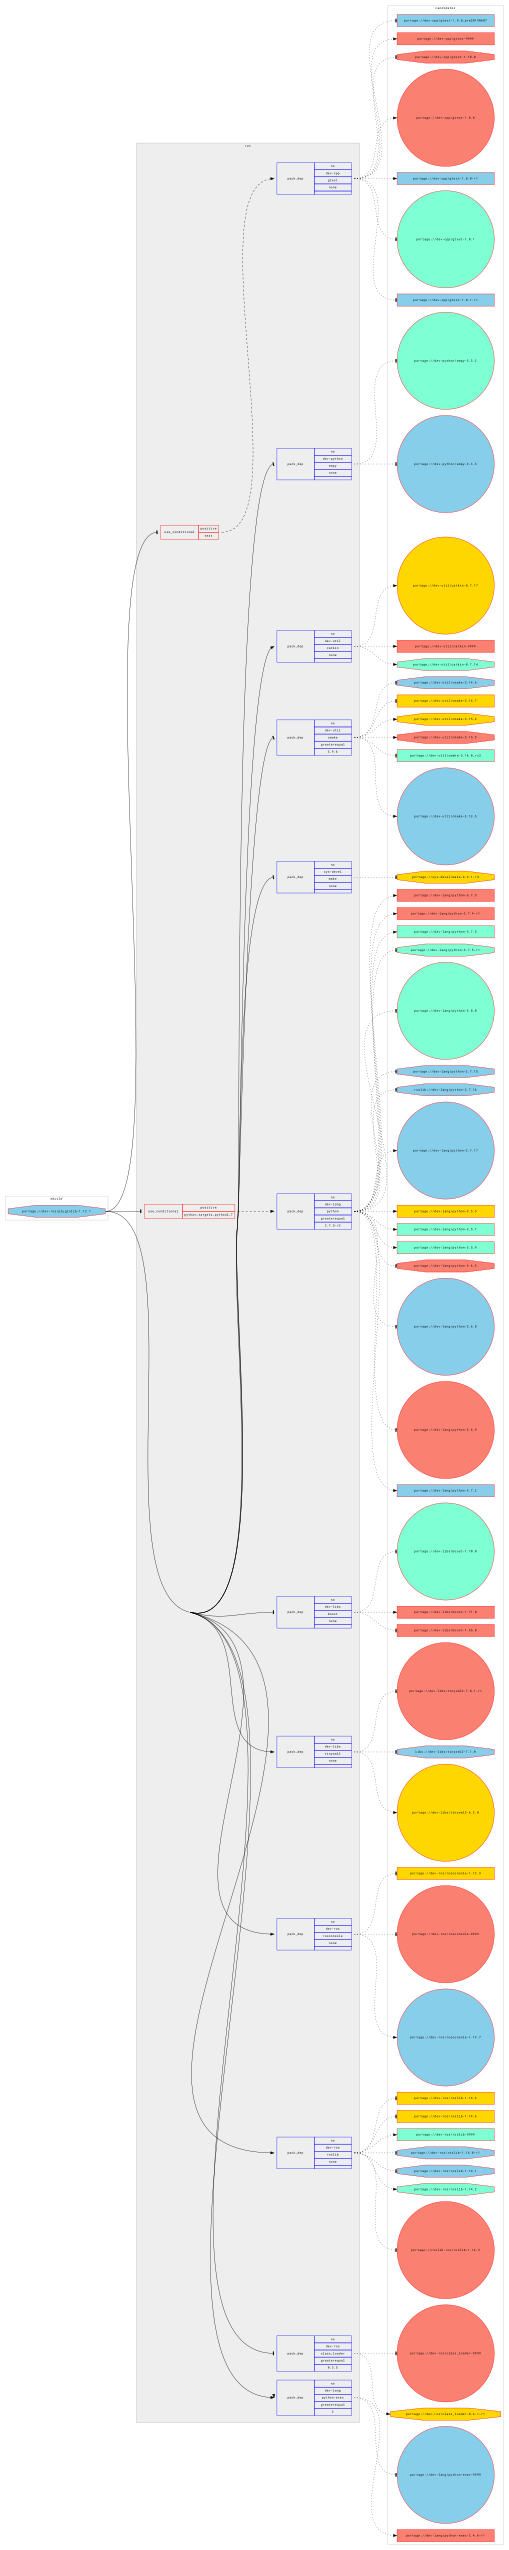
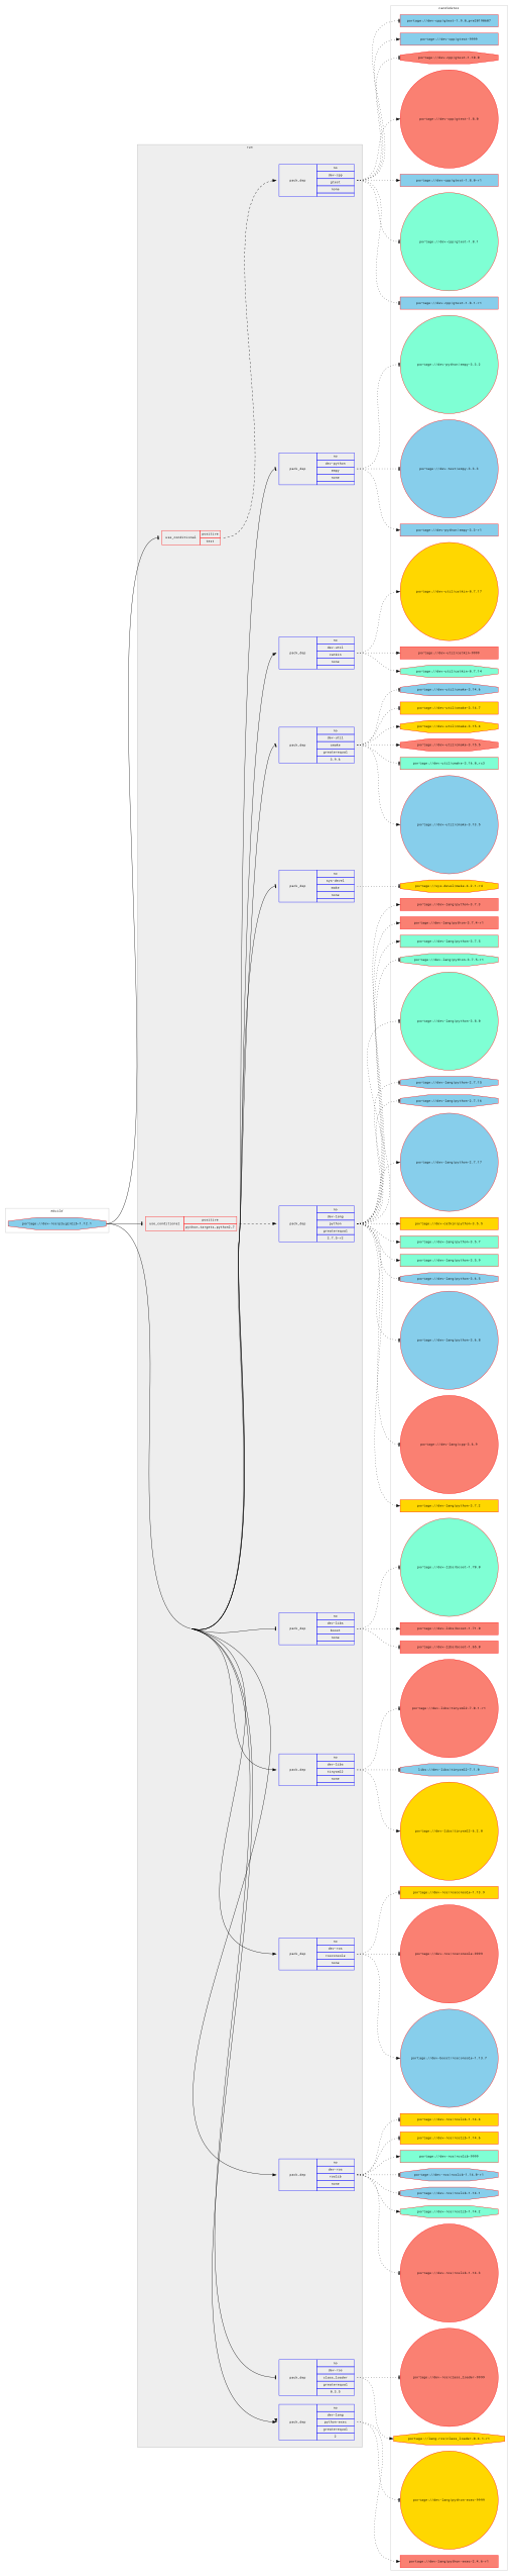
  digraph {
    compound=true
    concentrate=true
    fontname="Roboto Mono"
    fontsize=10
    newrank=true
    rankdir=LR
    ranksep=1.5
    node [color=red fillcolor=skyblue fontname="Roboto Mono" fontsize=10 shape=box style=filled]
    edge [arrowhead=tee fontname="Roboto Mono" headport=w style=dotted tailport=e weight=100]
    n1 [label="portage://dev-ros/pluginlib-1.12.1" shape=octagon width=4]
    n2 [color=blue label=<<TABLE BORDER="0" CELLBORDER="1" CELLSPACING="0" CELLPADDING="4" WIDTH="220"><TR><TD ROWSPAN="6" CELLPADDING="30">pack_dep</TD></TR><TR><TD WIDTH="110">no</TD></TR><TR><TD>dev-cpp</TD></TR><TR><TD>gtest</TD></TR><TR><TD>none</TD></TR><TR><TD></TD></TR></TABLE>> shape=none fillcolor="" style=""]
    n3 [label=<<TABLE BORDER="0" CELLBORDER="1" CELLSPACING="0" CELLPADDING="4"><TR><TD ROWSPAN="3" CELLPADDING="10">use_conditional</TD></TR><TR><TD>positive</TD></TR><TR><TD>test</TD></TR></TABLE>> shape=none fillcolor="" style=""]
    n4 [color=blue label=<<TABLE BORDER="0" CELLBORDER="1" CELLSPACING="0" CELLPADDING="4" WIDTH="220"><TR><TD ROWSPAN="6" CELLPADDING="30">pack_dep</TD></TR><TR><TD WIDTH="110">no</TD></TR><TR><TD>dev-python</TD></TR><TR><TD>empy</TD></TR><TR><TD>none</TD></TR><TR><TD></TD></TR></TABLE>> shape=none fillcolor="" style=""]
    n5 [color=blue label=<<TABLE BORDER="0" CELLBORDER="1" CELLSPACING="0" CELLPADDING="4" WIDTH="220"><TR><TD ROWSPAN="6" CELLPADDING="30">pack_dep</TD></TR><TR><TD WIDTH="110">no</TD></TR><TR><TD>dev-util</TD></TR><TR><TD>catkin</TD></TR><TR><TD>none</TD></TR><TR><TD></TD></TR></TABLE>> shape=none fillcolor="" style=""]
    n6 [color=blue label=<<TABLE BORDER="0" CELLBORDER="1" CELLSPACING="0" CELLPADDING="4" WIDTH="220"><TR><TD ROWSPAN="6" CELLPADDING="30">pack_dep</TD></TR><TR><TD WIDTH="110">no</TD></TR><TR><TD>dev-util</TD></TR><TR><TD>cmake</TD></TR><TR><TD>greaterequal</TD></TR><TR><TD>3.9.6</TD></TR></TABLE>> shape=none fillcolor="" style=""]
    n7 [color=blue label=<<TABLE BORDER="0" CELLBORDER="1" CELLSPACING="0" CELLPADDING="4" WIDTH="220"><TR><TD ROWSPAN="6" CELLPADDING="30">pack_dep</TD></TR><TR><TD WIDTH="110">no</TD></TR><TR><TD>sys-devel</TD></TR><TR><TD>make</TD></TR><TR><TD>none</TD></TR><TR><TD></TD></TR></TABLE>> shape=none fillcolor="" style=""]
    n8 [color=blue label=<<TABLE BORDER="0" CELLBORDER="1" CELLSPACING="0" CELLPADDING="4" WIDTH="220"><TR><TD ROWSPAN="6" CELLPADDING="30">pack_dep</TD></TR><TR><TD WIDTH="110">no</TD></TR><TR><TD>dev-ros</TD></TR><TR><TD>class_loader</TD></TR><TR><TD>greaterequal</TD></TR><TR><TD>0.3.5</TD></TR></TABLE>> shape=none fillcolor="" style=""]
    n9 [color=blue label=<<TABLE BORDER="0" CELLBORDER="1" CELLSPACING="0" CELLPADDING="4" WIDTH="220"><TR><TD ROWSPAN="6" CELLPADDING="30">pack_dep</TD></TR><TR><TD WIDTH="110">no</TD></TR><TR><TD>dev-lang</TD></TR><TR><TD>python</TD></TR><TR><TD>greaterequal</TD></TR><TR><TD>2.7.5-r2</TD></TR></TABLE>> shape=none fillcolor="" style=""]
    n10 [label=<<TABLE BORDER="0" CELLBORDER="1" CELLSPACING="0" CELLPADDING="4"><TR><TD ROWSPAN="3" CELLPADDING="10">use_conditional</TD></TR><TR><TD>positive</TD></TR><TR><TD>python_targets_python2_7</TD></TR></TABLE>> shape=none fillcolor="" style=""]
    n11 [color=blue label=<<TABLE BORDER="0" CELLBORDER="1" CELLSPACING="0" CELLPADDING="4" WIDTH="220"><TR><TD ROWSPAN="6" CELLPADDING="30">pack_dep</TD></TR><TR><TD WIDTH="110">no</TD></TR><TR><TD>dev-lang</TD></TR><TR><TD>python-exec</TD></TR><TR><TD>greaterequal</TD></TR><TR><TD>2</TD></TR></TABLE>> shape=none fillcolor="" style=""]
    n12 [color=blue label=<<TABLE BORDER="0" CELLBORDER="1" CELLSPACING="0" CELLPADDING="4" WIDTH="220"><TR><TD ROWSPAN="6" CELLPADDING="30">pack_dep</TD></TR><TR><TD WIDTH="110">no</TD></TR><TR><TD>dev-libs</TD></TR><TR><TD>boost</TD></TR><TR><TD>none</TD></TR><TR><TD></TD></TR></TABLE>> shape=none fillcolor="" style=""]
    n13 [color=blue label=<<TABLE BORDER="0" CELLBORDER="1" CELLSPACING="0" CELLPADDING="4" WIDTH="220"><TR><TD ROWSPAN="6" CELLPADDING="30">pack_dep</TD></TR><TR><TD WIDTH="110">no</TD></TR><TR><TD>dev-libs</TD></TR><TR><TD>tinyxml2</TD></TR><TR><TD>none</TD></TR><TR><TD></TD></TR></TABLE>> shape=none fillcolor="" style=""]
    n14 [color=blue label=<<TABLE BORDER="0" CELLBORDER="1" CELLSPACING="0" CELLPADDING="4" WIDTH="220"><TR><TD ROWSPAN="6" CELLPADDING="30">pack_dep</TD></TR><TR><TD WIDTH="110">no</TD></TR><TR><TD>dev-ros</TD></TR><TR><TD>rosconsole</TD></TR><TR><TD>none</TD></TR><TR><TD></TD></TR></TABLE>> shape=none fillcolor="" style=""]
    n15 [color=blue label=<<TABLE BORDER="0" CELLBORDER="1" CELLSPACING="0" CELLPADDING="4" WIDTH="220"><TR><TD ROWSPAN="6" CELLPADDING="30">pack_dep</TD></TR><TR><TD WIDTH="110">no</TD></TR><TR><TD>dev-ros</TD></TR><TR><TD>roslib</TD></TR><TR><TD>none</TD></TR><TR><TD></TD></TR></TABLE>> shape=none fillcolor="" style=""]
    n16 [fillcolor=salmon label="portage://dev-cpp/gtest-1.10.0" shape=octagon width=4]
    n17 [fillcolor=salmon label="portage://dev-cpp/gtest-1.8.0" shape=circle width=4]
    n18 [label="portage://dev-cpp/gtest-1.8.0-r1" width=4]
    n19 [fillcolor=aquamarine label="portage://dev-cpp/gtest-1.8.1" shape=circle width=4]
    n20 [label="portage://dev-cpp/gtest-1.8.1-r1" width=4]
    n21 [label="portage://dev-cpp/gtest-1.9.0_pre20190607" width=4]
-   n22 [fillcolor=salmon label="portage://dev-cpp/gtest-9999" width=4]
+   n22 [label="portage://dev-cpp/gtest-9999" width=4]
+   n23 [label="portage://dev-python/empy-3.3-r1" width=4]
    n24 [fillcolor=aquamarine label="portage://dev-python/empy-3.3.2" shape=circle width=4]
-   n25 [label="portage://dev-python/empy-3.3.3" shape=circle width=4]
+   n25 [label="portage://dev-test/empy-3.3.3" shape=circle width=4]
    n26 [fillcolor=aquamarine label="portage://dev-util/catkin-0.7.14" shape=octagon width=4]
    n27 [fillcolor=gold label="portage://dev-util/catkin-0.7.17" shape=circle width=4]
    n28 [fillcolor=salmon label="portage://dev-util/catkin-9999" width=4]
    n29 [label="portage://dev-util/cmake-3.13.5" shape=circle width=4]
    n30 [label="portage://dev-util/cmake-3.14.6" shape=octagon width=4]
    n31 [fillcolor=gold label="portage://dev-util/cmake-3.14.7" width=4]
    n32 [fillcolor=gold label="portage://dev-util/cmake-3.15.4" shape=octagon width=4]
    n33 [fillcolor=salmon label="portage://dev-util/cmake-3.15.5" shape=octagon width=4]
    n34 [fillcolor=aquamarine label="portage://dev-util/cmake-3.16.0_rc3" width=4]
    n35 [fillcolor=gold label="portage://sys-devel/make-4.2.1-r4" shape=octagon width=4]
    n36 [label="portage://dev-lang/python-2.7.15" shape=octagon width=4]
-   n37 [label="roslib://dev-lang/python-2.7.16" shape=octagon width=4]
+   n37 [label="portage://dev-lang/python-2.7.16" shape=octagon width=4]
    n38 [label="portage://dev-lang/python-2.7.17" shape=circle width=4]
-   n39 [fillcolor=gold label="portage://dev-lang/python-3.5.5" width=4]
+   n39 [fillcolor=gold label="portage://dev-catkin/python-3.5.5" width=4]
    n40 [fillcolor=aquamarine label="portage://dev-lang/python-3.5.7" width=4]
    n41 [fillcolor=aquamarine label="portage://dev-lang/python-3.5.9" width=4]
-   n42 [fillcolor=salmon label="portage://dev-lang/python-3.6.5" shape=octagon width=4]
+   n42 [label="portage://dev-lang/python-3.6.5" shape=octagon width=4]
    n43 [label="portage://dev-lang/python-3.6.8" shape=circle width=4]
-   n44 [fillcolor=salmon label="portage://dev-lang/python-3.6.9" shape=circle width=4]
-   n45 [label="portage://dev-lang/python-3.7.2" width=4]
+   n44 [fillcolor=salmon label="portage://dev-lang/cpp-3.6.9" shape=circle width=4]
+   n45 [fillcolor=gold label="portage://dev-lang/python-3.7.2" width=4]
    n46 [fillcolor=salmon label="portage://dev-lang/python-3.7.3" width=4]
    n47 [fillcolor=salmon label="portage://dev-lang/python-3.7.4-r1" width=4]
    n48 [fillcolor=aquamarine label="portage://dev-lang/python-3.7.5" width=4]
    n49 [fillcolor=aquamarine label="portage://dev-lang/python-3.7.5-r1" shape=octagon width=4]
    n50 [fillcolor=aquamarine label="portage://dev-lang/python-3.8.0" shape=circle width=4]
    n51 [fillcolor=salmon label="portage://dev-lang/python-exec-2.4.6-r1" width=4]
-   n52 [label="portage://dev-lang/python-exec-9999" shape=circle width=4]
+   n52 [fillcolor=gold label="portage://dev-lang/python-exec-9999" shape=circle width=4]
    n53 [fillcolor=salmon label="portage://dev-libs/boost-1.65.0" width=4]
    n54 [fillcolor=aquamarine label="portage://dev-libs/boost-1.70.0" shape=circle width=4]
    n55 [fillcolor=salmon label="portage://dev-libs/boost-1.71.0" width=4]
    n56 [fillcolor=gold label="portage://dev-libs/tinyxml2-6.2.0" shape=circle width=4]
    n57 [fillcolor=salmon label="portage://dev-libs/tinyxml2-7.0.1-r1" shape=circle width=4]
    n58 [label="libs://dev-libs/tinyxml2-7.1.0" shape=octagon width=4]
-   n59 [fillcolor=gold label="portage://dev-ros/class_loader-0.4.1-r1" shape=octagon width=4]
+   n59 [fillcolor=gold label="portage://lang-ros/class_loader-0.4.1-r1" shape=octagon width=4]
    n60 [fillcolor=salmon label="portage://dev-ros/class_loader-9999" shape=circle width=4]
-   n61 [label="portage://dev-ros/rosconsole-1.13.7" shape=circle width=4]
+   n61 [label="portage://dev-boost/rosconsole-1.13.7" shape=circle width=4]
    n62 [fillcolor=gold label="portage://dev-ros/rosconsole-1.13.9" width=4]
    n63 [fillcolor=salmon label="portage://dev-ros/rosconsole-9999" shape=circle width=4]
    n64 [label="portage://dev-ros/roslib-1.14.0-r1" shape=octagon width=4]
    n65 [label="portage://dev-ros/roslib-1.14.1" shape=octagon width=4]
    n66 [fillcolor=aquamarine label="portage://dev-ros/roslib-1.14.2" shape=octagon width=4]
-   n67 [fillcolor=salmon label="portage://roslib-ros/roslib-1.14.3" shape=circle width=4]
+   n67 [fillcolor=salmon label="portage://dev-ros/roslib-1.14.3" shape=circle width=4]
    n68 [fillcolor=gold label="portage://dev-ros/roslib-1.14.4" width=4]
    n69 [fillcolor=gold label="portage://dev-ros/roslib-1.14.6" width=4]
    n70 [fillcolor=aquamarine label="portage://dev-ros/roslib-9999" width=4]
    subgraph cluster_1 {
      color=gray
      label=<<i>dependencies</i>>
      subgraph cluster_2 {
        color=gray
        fillcolor="#eeeeee"
        label=<<i>compile</i>>
        style=filled
        subgraph sub_3 {
          color=gray
          fillcolor="#eeeeee"
          label=<<i>compile</i>>
          style=filled
          n3
          subgraph sub_4 {
            color=gray
            fillcolor="#eeeeee"
            label=<<i>compile</i>>
            style=filled
            n2
          }
        }
        subgraph sub_5 {
          color=gray
          fillcolor="#eeeeee"
          label=<<i>compile</i>>
          style=filled
          n4
        }
        subgraph sub_6 {
          color=gray
          fillcolor="#eeeeee"
          label=<<i>compile</i>>
          style=filled
          n5
        }
        subgraph sub_7 {
          color=gray
          fillcolor="#eeeeee"
          label=<<i>compile</i>>
          style=filled
          n6
        }
        subgraph sub_8 {
          color=gray
          fillcolor="#eeeeee"
          label=<<i>compile</i>>
          style=filled
          n7
        }
      }
      subgraph cluster_9 {
        color=gray
        fillcolor="#eeeeee"
        label=<<i>compile and run</i>>
        style=filled
        subgraph sub_10 {
          color=gray
          fillcolor="#eeeeee"
          label=<<i>compile and run</i>>
          style=filled
          n8
        }
        subgraph sub_11 {
          color=gray
          fillcolor="#eeeeee"
          label=<<i>compile and run</i>>
          style=filled
          n10
          subgraph sub_12 {
            color=gray
            fillcolor="#eeeeee"
            label=<<i>compile and run</i>>
            style=filled
            n9
          }
        }
        subgraph sub_13 {
          color=gray
          fillcolor="#eeeeee"
          label=<<i>compile and run</i>>
          style=filled
          n11
        }
        subgraph sub_14 {
          color=gray
          fillcolor="#eeeeee"
          label=<<i>compile and run</i>>
          style=filled
          n12
        }
        subgraph sub_15 {
          color=gray
          fillcolor="#eeeeee"
          label=<<i>compile and run</i>>
          style=filled
          n13
        }
        subgraph sub_16 {
          color=gray
          fillcolor="#eeeeee"
          label=<<i>compile and run</i>>
          style=filled
          n14
        }
        subgraph sub_17 {
          color=gray
          fillcolor="#eeeeee"
          label=<<i>compile and run</i>>
          style=filled
          n15
        }
      }
      subgraph cluster_18 {
        color=gray
        fillcolor="#eeeeee"
        label=<<i>run</i>>
        style=filled
      }
    }
    subgraph cluster_19 {
      color=gray
      label=<<i>ebuild</i>>
      rank=same
      n1
    }
    subgraph cluster_20 {
      color=gray
      label=<<i>candidates</i>>
      rank=same
      subgraph sub_21 {
        color=black
        label=<<i>candidates</i>>
        nodesep=1
        rank=same
        n16
        n17
        n18
        n19
        n20
        n21
        n22
      }
      subgraph sub_22 {
        color=black
        label=<<i>candidates</i>>
        nodesep=1
        rank=same
+       n23
        n24
        n25
      }
      subgraph sub_23 {
        color=black
        label=<<i>candidates</i>>
        nodesep=1
        rank=same
        n26
        n27
        n28
      }
      subgraph sub_24 {
        color=black
        label=<<i>candidates</i>>
        nodesep=1
        rank=same
        n29
        n30
        n31
        n32
        n33
        n34
      }
      subgraph sub_25 {
        color=black
        label=<<i>candidates</i>>
        nodesep=1
        rank=same
        n35
      }
      subgraph sub_26 {
        color=black
        label=<<i>candidates</i>>
        nodesep=1
        rank=same
        n36
        n37
        n38
        n39
        n40
        n41
        n42
        n43
        n44
        n45
        n46
        n47
        n48
        n49
        n50
      }
      subgraph sub_27 {
        color=black
        label=<<i>candidates</i>>
        nodesep=1
        rank=same
        n51
        n52
      }
      subgraph sub_28 {
        color=black
        label=<<i>candidates</i>>
        nodesep=1
        rank=same
        n53
        n54
        n55
      }
      subgraph sub_29 {
        color=black
        label=<<i>candidates</i>>
        nodesep=1
        rank=same
        n56
        n57
        n58
      }
      subgraph sub_30 {
        color=black
        label=<<i>candidates</i>>
        nodesep=1
        rank=same
        n59
        n60
      }
      subgraph sub_31 {
        color=black
        label=<<i>candidates</i>>
        nodesep=1
        rank=same
        n61
        n62
        n63
      }
      subgraph sub_32 {
        color=black
        label=<<i>candidates</i>>
        nodesep=1
        rank=same
        n64
        n65
        n66
        n67
        n68
        n69
        n70
      }
    }
    n1 -> n3 [style=solid weight=20]
    n1 -> n4 [style=solid weight=20]
    n1 -> n5 [arrowhead=normal style=solid weight=20]
    n1 -> n6 [style=solid weight=20]
    n1 -> n7 [style=solid weight=20]
    n1 -> n8 [style=solid weight=20]
    n1 -> n10 [style=solid weight=20]
    n1 -> n11 [arrowhead=normal style=solid weight=20]
    n1 -> n12 [style=solid weight=20]
    n1 -> n13 [arrowhead=normal style=solid weight=20]
    n1 -> n14 [arrowhead=normal style=solid weight=20]
    n1 -> n15 [arrowhead=normal style=solid weight=20]
    n2 -> n16
    n2 -> n17 [arrowhead=normal]
    n2 -> n18 [arrowhead=normal]
    n2 -> n19
    n2 -> n20
    n2 -> n21
    n2 -> n22 [arrowhead=normal]
    n3 -> n2 [arrowhead=normal style=dashed weight=20]
+   n4 -> n23 [arrowhead=normal]
    n4 -> n24
    n4 -> n25
    n5 -> n26 [arrowhead=normal]
    n5 -> n27 [arrowhead=normal]
    n5 -> n28 [arrowhead=normal]
    n6 -> n29 [arrowhead=normal]
    n6 -> n30
    n6 -> n31
    n6 -> n32 [arrowhead=normal]
    n6 -> n33 [arrowhead=normal]
    n6 -> n34
    n7 -> n35
    n8 -> n59 [arrowhead=normal]
    n8 -> n60
    n9 -> n36
    n9 -> n37
    n9 -> n38 [arrowhead=normal]
    n9 -> n39 [arrowhead=normal]
    n9 -> n40 [arrowhead=normal]
    n9 -> n41 [arrowhead=normal]
    n9 -> n42
    n9 -> n43
    n9 -> n44
    n9 -> n45 [arrowhead=normal]
    n9 -> n46 [arrowhead=normal]
    n9 -> n47 [arrowhead=normal]
    n9 -> n48 [arrowhead=normal]
    n9 -> n49
    n9 -> n50
    n10 -> n9 [arrowhead=normal style=dashed weight=20]
    n11 -> n51 [arrowhead=normal]
    n11 -> n52
    n12 -> n53
    n12 -> n54
    n12 -> n55 [arrowhead=normal]
    n13 -> n56 [arrowhead=normal]
    n13 -> n57
    n13 -> n58
    n14 -> n61 [arrowhead=normal]
    n14 -> n62
    n14 -> n63
    n15 -> n64
    n15 -> n65
    n15 -> n66 [arrowhead=normal]
    n15 -> n67
    n15 -> n68
    n15 -> n69
    n15 -> n70 [arrowhead=normal]
  }
